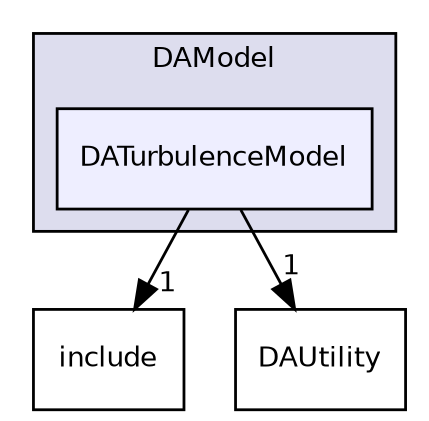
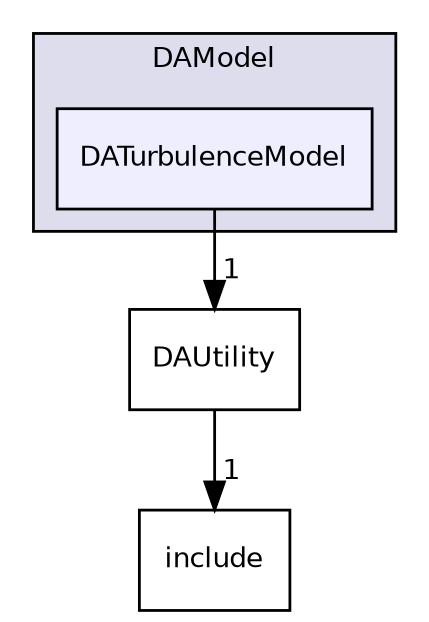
  digraph {
    compound=true
    node [fontname=Helvetica fontsize=10 shape=box]
    edge [headlabel=1 labeldistance=1.5 labelfontname=Helvetica labelfontsize=10]
    n1 [fillcolor="#eeeeff" label=DATurbulenceModel pencolor=black style=filled]
    n2 [label=include]
    n3 [label=DAUtility]
    subgraph cluster_1 {
      bgcolor="#ddddee"
      fontname=Helvetica
      fontsize=10
      label=DAModel
      pencolor=black
      n1
    }
-   n1 -> n2
+   n3 -> n2
    n1 -> n3
  }
